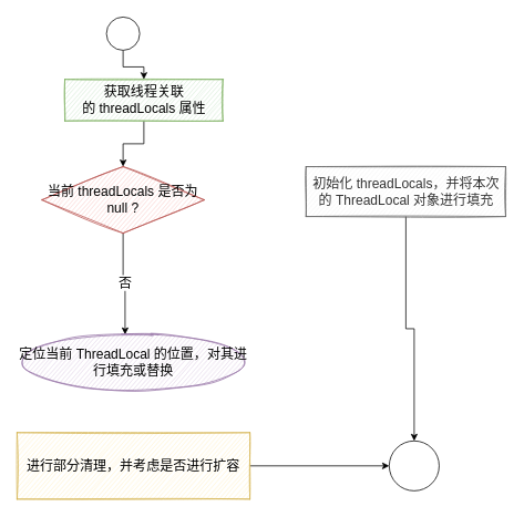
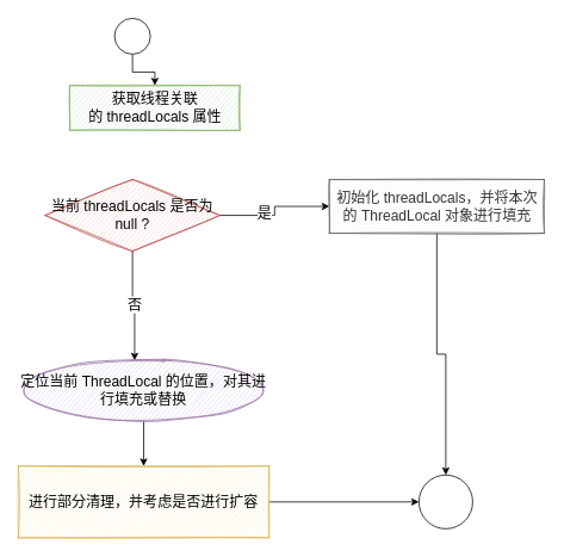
  <mxCell id="0" />
  <mxCell id="1" parent="0" />
  <mxCell id="2" style="edgeStyle=orthogonalEdgeStyle;rounded=0;orthogonalLoop=1;jettySize=auto;html=1;exitX=0.5;exitY=1;exitDx=0;exitDy=0;fontSize=16;" edge="1" parent="1" source="3" target="5"><mxGeometry relative="1" as="geometry" /></mxCell>
  <mxCell id="3" value="" style="ellipse;whiteSpace=wrap;html=1;aspect=fixed;fontSize=16;" vertex="1" parent="1"><mxGeometry x="127.5" y="20" width="40" height="40" as="geometry" /></mxCell>
- <mxCell id="4" style="edgeStyle=orthogonalEdgeStyle;rounded=0;orthogonalLoop=1;jettySize=auto;html=1;exitX=0.5;exitY=1;exitDx=0;exitDy=0;entryX=0.5;entryY=0;entryDx=0;entryDy=0;fontSize=16;" edge="1" parent="1" source="5" target="9"><mxGeometry relative="1" as="geometry" /></mxCell>
  <mxCell id="5" value="获取线程关联的&amp;nbsp;threadLocals 属性" style="rounded=0;whiteSpace=wrap;html=1;fontSize=16;fillColor=#d5e8d4;strokeColor=#82b366;sketch=1;" vertex="1" parent="1"><mxGeometry x="77.5" y="95" width="190" height="50" as="geometry" /></mxCell>
+ <mxCell id="6" style="edgeStyle=orthogonalEdgeStyle;rounded=0;orthogonalLoop=1;jettySize=auto;html=1;exitX=1;exitY=0.5;exitDx=0;exitDy=0;entryX=0;entryY=0.5;entryDx=0;entryDy=0;fontSize=16;" edge="1" parent="1" source="9" target="11"><mxGeometry relative="1" as="geometry" /></mxCell>
+ <mxCell id="7" value="是" style="edgeLabel;html=1;align=center;verticalAlign=middle;resizable=0;points=[];fontSize=16;" vertex="1" connectable="0" parent="6"><mxGeometry x="-0.253" y="3" relative="1" as="geometry"><mxPoint as="offset" /></mxGeometry></mxCell>
  <mxCell id="8" value="否" style="edgeStyle=orthogonalEdgeStyle;rounded=0;orthogonalLoop=1;jettySize=auto;html=1;exitX=0.5;exitY=1;exitDx=0;exitDy=0;entryX=0.464;entryY=0.029;entryDx=0;entryDy=0;entryPerimeter=0;fontSize=16;" edge="1" parent="1" source="9" target="13"><mxGeometry relative="1" as="geometry" /></mxCell>
  <mxCell id="9" value="当前&amp;nbsp;threadLocals 是否为 null ?" style="rhombus;whiteSpace=wrap;html=1;fontSize=16;fillColor=#f8cecc;strokeColor=#b85450;sketch=1;" vertex="1" parent="1"><mxGeometry x="50" y="200" width="195" height="80" as="geometry" /></mxCell>
  <mxCell id="10" style="edgeStyle=orthogonalEdgeStyle;rounded=0;orthogonalLoop=1;jettySize=auto;html=1;exitX=0.5;exitY=1;exitDx=0;exitDy=0;fontSize=16;" edge="1" parent="1" source="11" target="14"><mxGeometry relative="1" as="geometry" /></mxCell>
  <mxCell id="11" value="初始化&amp;nbsp;threadLocals，并将本次的 ThreadLocal 对象进行填充" style="rounded=0;whiteSpace=wrap;html=1;fontSize=16;fillColor=#f5f5f5;fontColor=#333333;strokeColor=#666666;sketch=1;" vertex="1" parent="1"><mxGeometry x="367.5" y="200" width="240" height="60" as="geometry" /></mxCell>
+ <mxCell id="12" style="edgeStyle=orthogonalEdgeStyle;rounded=0;orthogonalLoop=1;jettySize=auto;html=1;exitX=0.5;exitY=1;exitDx=0;exitDy=0;fontSize=16;" edge="1" parent="1" source="13" target="16"><mxGeometry relative="1" as="geometry" /></mxCell>
  <mxCell id="13" value="定位当前 ThreadLocal 的位置，对其进行填充或替换" style="ellipse;whiteSpace=wrap;html=1;fontSize=16;fillColor=#e1d5e7;strokeColor=#9673a6;sketch=1;" vertex="1" parent="1"><mxGeometry x="20" y="400" width="280" height="70" as="geometry" /></mxCell>
  <mxCell id="14" value="" style="ellipse;whiteSpace=wrap;html=1;aspect=fixed;fontSize=16;" vertex="1" parent="1"><mxGeometry x="467.5" y="530" width="60" height="60" as="geometry" /></mxCell>
  <mxCell id="15" style="edgeStyle=orthogonalEdgeStyle;rounded=0;orthogonalLoop=1;jettySize=auto;html=1;exitX=1;exitY=0.5;exitDx=0;exitDy=0;fontSize=16;" edge="1" parent="1" source="16" target="14"><mxGeometry relative="1" as="geometry" /></mxCell>
  <mxCell id="16" value="进行部分清理，并考虑是否进行扩容" style="rounded=0;whiteSpace=wrap;html=1;fontSize=16;fillColor=#fff2cc;strokeColor=#d6b656;sketch=1;" vertex="1" parent="1"><mxGeometry x="20" y="520" width="280" height="80" as="geometry" /></mxCell>
